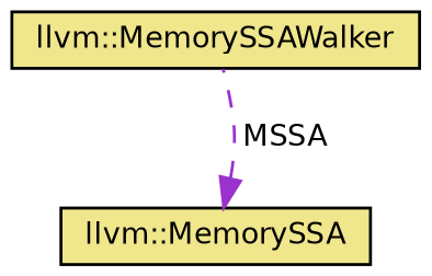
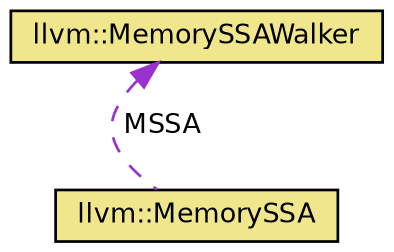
  digraph {
    node [color=black fillcolor=khaki fontname=Helvetica fontsize=10 shape=box style=filled]
    n1 [fontcolor=black height=0.2 label="llvm::MemorySSAWalker" width=0.4]
    n2 [height=0.2 label="llvm::MemorySSA" width=0.4]
-   n2 -> n1 [color=darkorchid3 dir=back fontname=Helvetica fontsize=10 label=" MSSA" labelfontname=Helvetica labelfontsize=10 style=dashed]
+   n1 -> n2 [color=darkorchid3 dir=back fontname=Helvetica fontsize=10 label=" MSSA" labelfontname=Helvetica labelfontsize=10 style=dashed]
  }
